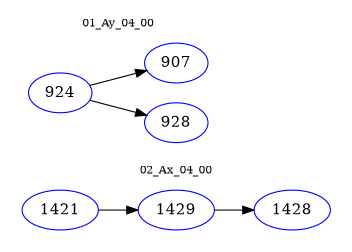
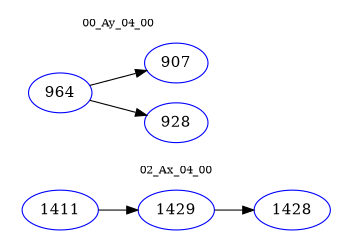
  digraph {
    rankdir=LR
    node [color=blue]
    edge [color=black]
-   n1 [label=1421]
+   n1 [label=1411]
    n2 [label=1428]
    n3 [label=1429]
-   n4 [label=924]
+   n4 [label=964]
    n5 [label=928]
    n6 [label=907]
    subgraph cluster_1 {
      color=white
      fontsize=10
      label="02_Ax_04_00"
      n1
      n2
      n3
    }
    subgraph cluster_2 {
      color=white
      fontsize=10
-     label="01_Ay_04_00"
+     label="00_Ay_04_00"
      n4
      n5
      n6
    }
    n1 -> n3
    n3 -> n2
    n4 -> n5
    n4 -> n6
  }
